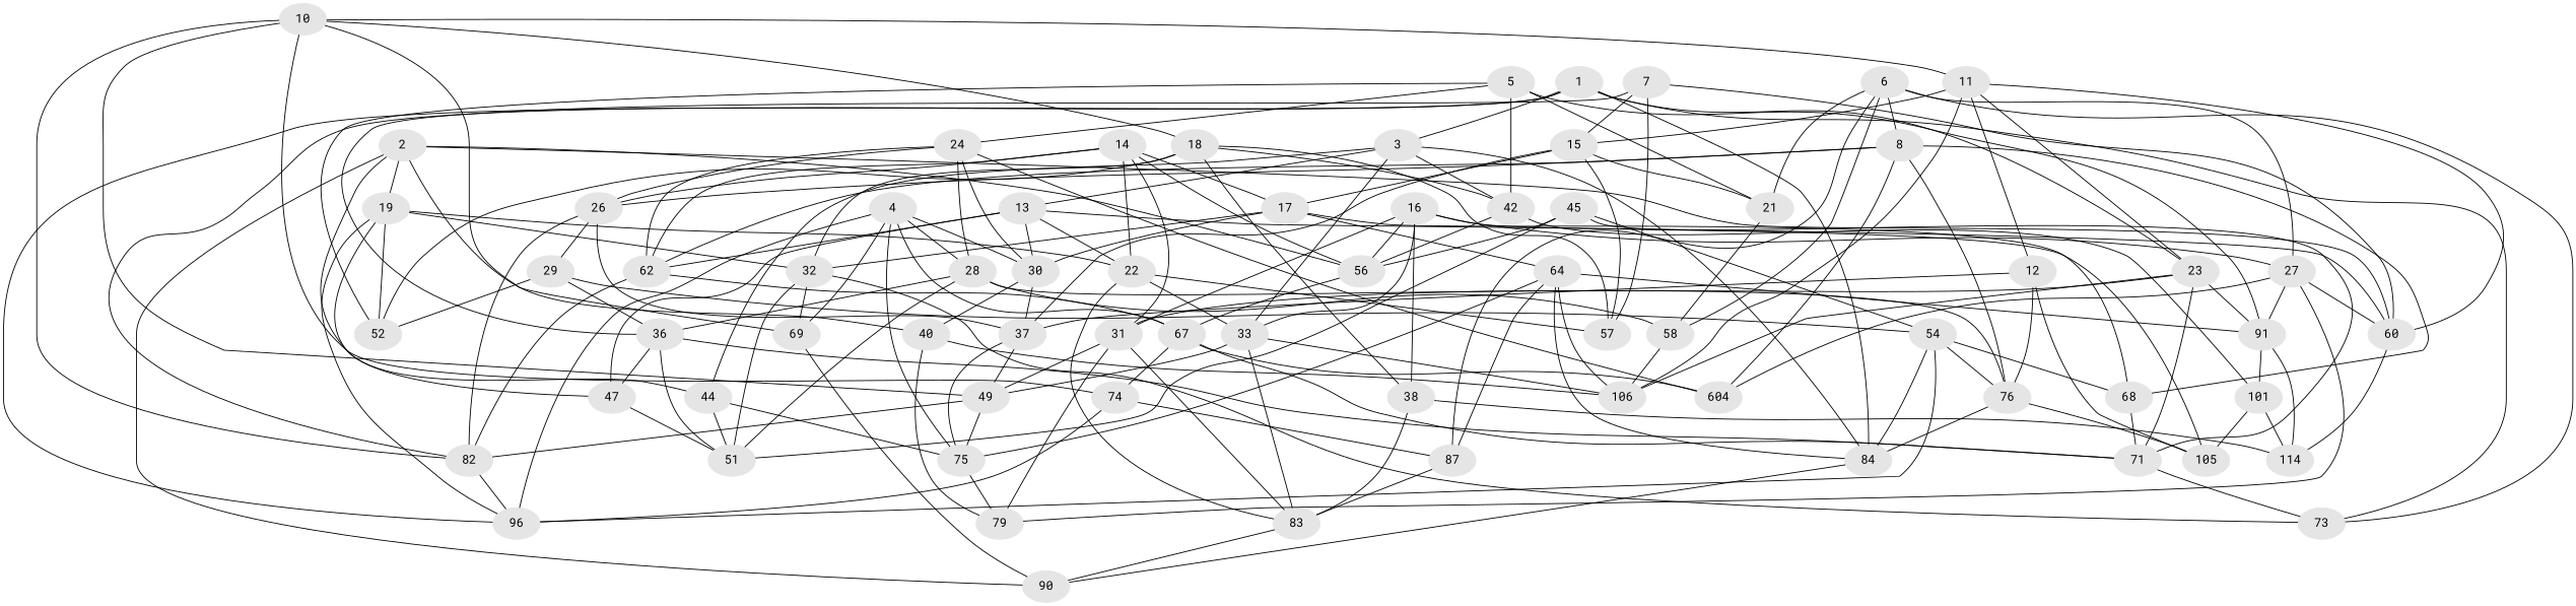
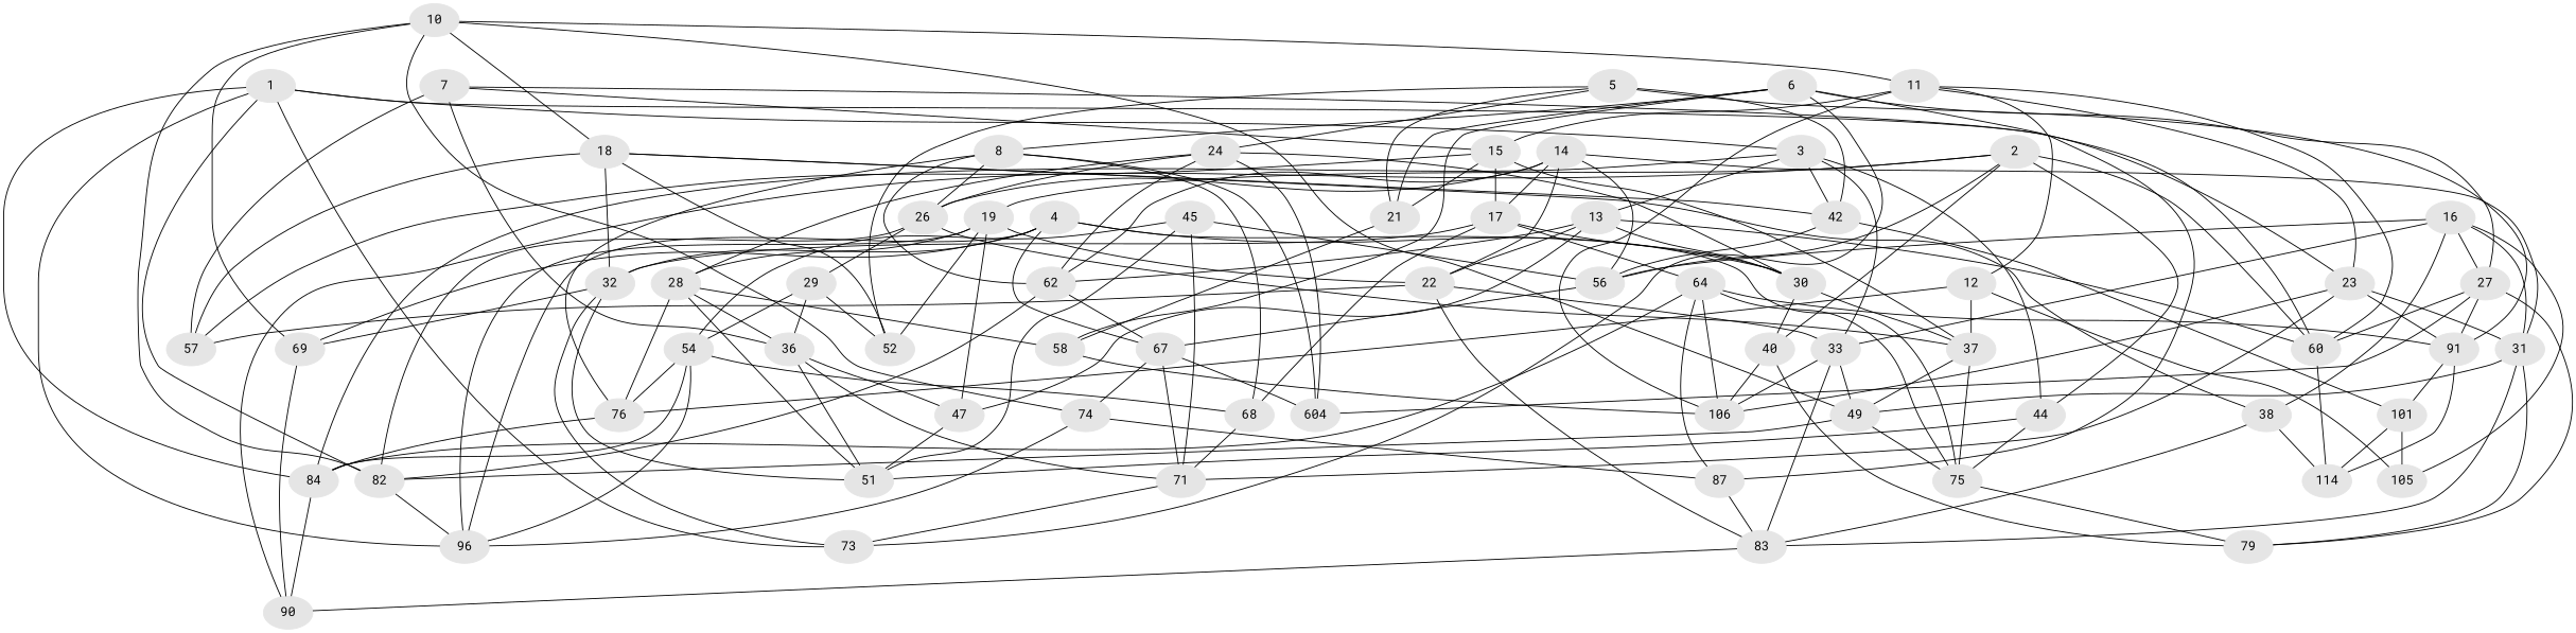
  graph {
    fontname="Roboto Mono"
    node [color=gray90 fontname="Roboto Mono" style=filled]
    edge [fontname="Roboto Mono"]
    1 [super="+66"]
    3 [super="+9"]
    23 [super="+110"]
    73
    82 [super="+103"]
    84 [super="+99"]
    96 [super="+115"]
    44
    13 [super="+77"]
    33 [super="+39"]
    42 [super="+107"]
    91 [super="+111"]
    106 [super="+109"]
    31 [super="+78"]
    71 [super="+93"]
    90
    2 [super="+100"]
    19 [super="+48"]
    40
    56 [super="+65"]
    60 [super="+70"]
    52
    22 [super="+85"]
    47
    32 [super="+43"]
    79
    75 [super="+112"]
    51 [super="+108"]
    67 [super="+98"]
    114
    30 [super="+46"]
    62 [super="+97"]
    49 [super="+92"]
    n34 [label=83 super="+94"]
    101
    4 [super="+88"]
    28 [super="+55"]
    69
    58
    36 [super="+63"]
    76 [super="+113"]
    37 [super="+59"]
    n43 [label=604]
    74
    5 [super="+102"]
    21
    24 [super="+35"]
    26 [super="+34"]
    6 [super="+20"]
    8 [super="+86"]
    27 [super="+61"]
    87
    68
    15 [super="+81"]
    57
    17 [super="+53"]
    7
    29
    105
    10 [super="+41"]
    11 [super="+83"]
    18 [super="+95"]
    12
    38
    14 [super="+25"]
    64 [super="+80"]
    16 [super="+50"]
    54 [super="+72"]
    45
    1 -- 3
    1 -- 23
    1 -- 73
    1 -- 82
    1 -- 84
    1 -- 96
    3 -- 84
    3 -- 44
    3 -- 13
    3 -- 33
    3 -- 42
    23 -- 91
    23 -- 106
    23 -- 31
    23 -- 71
    82 -- 96
    84 -- 90
    44 -- 75
    44 -- 51
    13 -- 60
    13 -- 22
    13 -- 47
    13 -- 30
    13 -- 62
    33 -- 106
    33 -- 49
    33 -- n34
    42 -- 56
    42 -- 101
    91 -- 114
    91 -- 101
    31 -- 79
    31 -- 49
    31 -- n34
    71 -- 73
    2 -- 44
    2 -- 90
    2 -- 19
    2 -- 40
    2 -- 56
    2 -- 60
    19 -- 96
    19 -- 52
    19 -- 22
    19 -- 47
    19 -- 32
    40 -- 106
    40 -- 79
    56 -- 67
    60 -- 114
    22 -- 33
    22 -- n34
    22 -- 57
    47 -- 51
    32 -- 73
    32 -- 51
    32 -- 69
    75 -- 79
    67 -- 71
    67 -- n43
    67 -- 74
    30 -- 40
    30 -- 37
    62 -- 82
    62 -- 67
    49 -- 82
    49 -- 75
    n34 -- 90
    101 -- 114
    101 -- 105
    4 -- 96
    4 -- 75
    4 -- 67
    4 -- 30
    4 -- 28
    4 -- 69
    28 -- 51
    28 -- 58
    28 -- 36
    28 -- 76
    69 -- 90
    58 -- 106
    36 -- 71
    36 -- 47
    36 -- 51
    76 -- 84
-   76 -- 105
    37 -- 75
    37 -- 49
    74 -- 96
    74 -- 87
    5 -- 42 [weight=2]
    5 -- 91
    5 -- 52
    5 -- 21
    5 -- 24
    21 -- 58
    24 -- 30
    24 -- 62
    24 -- 28
    24 -- n43
    24 -- 26
    26 -- 82
    26 -- 37
    26 -- 29
    6 -- 73
    6 -- 58
    6 -- 21
    6 -- 8
    6 -- 27
    6 -- 87
    8 -- 62
    8 -- 76
    8 -- n43
    8 -- 26
    8 -- 68
    27 -- 91
    27 -- 60
    27 -- 79
    27 -- n43
    87 -- n34
    68 -- 71
    15 -- 37
    15 -- 21
    15 -- 57
    15 -- 17
    17 -- 32
    17 -- 30
    17 -- 68
    17 -- 64
    7 -- 60
    7 -- 36
    7 -- 15
    7 -- 57
    29 -- 52
    29 -- 36
    29 -- 54
    10 -- 82
    10 -- 49
    10 -- 69
    10 -- 74
    10 -- 11
    10 -- 18
    11 -- 23
    11 -- 106
    11 -- 60
    11 -- 15
    11 -- 12
    18 -- 42
    18 -- 52
    18 -- 32
    18 -- 57
    18 -- 38
    12 -- 76
    12 -- 37
    12 -- 105
    38 -- 114
    38 -- n34
    14 -- 31
    14 -- 56
    14 -- 22
    14 -- 62
    14 -- 26
    14 -- 17
    64 -- 84
    64 -- 91
    64 -- 106
    64 -- 75
    64 -- 87
    16 -- 33
    16 -- 31
    16 -- 56
    16 -- 27
    16 -- 105
    16 -- 38
    54 -- 84
    54 -- 96
    54 -- 76
    54 -- 68
    45 -- 71
    45 -- 56
    45 -- 51
    45 -- 54
  }
